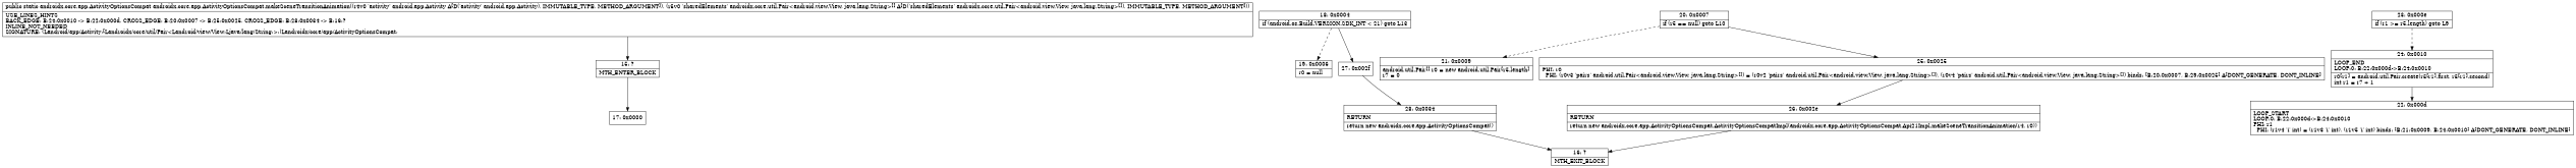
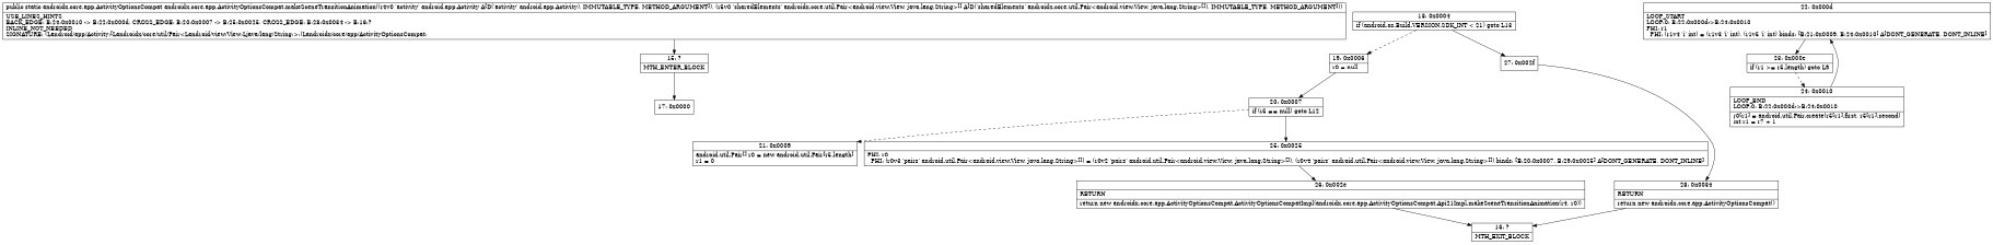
  digraph {
    node [shape=record]
    n1 [label="{15\:\ ?|MTH_ENTER_BLOCK\l}"]
    n2 [label="{17\:\ 0x0000}"]
    n3 [label="{18\:\ 0x0004|if (android.os.Build.VERSION.SDK_INT \< 21) goto L13\l}"]
    n4 [label="{19\:\ 0x0006|r0 = null\l}"]
    n5 [label="{27\:\ 0x002f}"]
-   n6 [label="{20\:\ 0x0007|if (r5 == null) goto L10\l}"]
+   n6 [label="{20\:\ 0x0007|if (r5 == null) goto L12\l}"]
    n7 [label="{28\:\ 0x0034|RETURN\l|return new androidx.core.app.ActivityOptionsCompat()\l}"]
-   n8 [label="{21\:\ 0x0009|android.util.Pair[] r0 = new android.util.Pair[r5.length]\lr7 = 0\l}"]
+   n8 [label="{21\:\ 0x0009|android.util.Pair[] r0 = new android.util.Pair[r5.length]\lr1 = 0\l}"]
    n9 [label="{25\:\ 0x0025|PHI: r0 \l  PHI: (r0v3 'pairs' android.util.Pair\<android.view.View, java.lang.String\>[]) = (r0v2 'pairs' android.util.Pair\<android.view.View, java.lang.String\>[]), (r0v4 'pairs' android.util.Pair\<android.view.View, java.lang.String\>[]) binds: [B:20:0x0007, B:29:0x0025] A[DONT_GENERATE, DONT_INLINE]\l}"]
    n10 [label="{26\:\ 0x002e|RETURN\l|return new androidx.core.app.ActivityOptionsCompat.ActivityOptionsCompatImpl(androidx.core.app.ActivityOptionsCompat.Api21Impl.makeSceneTransitionAnimation(r4, r0))\l}"]
    n11 [label="{22\:\ 0x000d|LOOP_START\lLOOP:0: B:22:0x000d\-\>B:24:0x0010\lPHI: r1 \l  PHI: (r1v4 'i' int) = (r1v3 'i' int), (r1v5 'i' int) binds: [B:21:0x0009, B:24:0x0010] A[DONT_GENERATE, DONT_INLINE]\l}"]
    n12 [label="{23\:\ 0x000e|if (r1 \>= r5.length) goto L9\l}"]
    n13 [label="{24\:\ 0x0010|LOOP_END\lLOOP:0: B:22:0x000d\-\>B:24:0x0010\l|r0[r1] = android.util.Pair.create(r5[r1].first, r5[r1].second)\lint r1 = r7 + 1\l}"]
    n14 [label="{16\:\ ?|MTH_EXIT_BLOCK\l}"]
    n15 [label="{public static androidx.core.app.ActivityOptionsCompat androidx.core.app.ActivityOptionsCompat.makeSceneTransitionAnimation((r4v0 'activity' android.app.Activity A[D('activity' android.app.Activity), IMMUTABLE_TYPE, METHOD_ARGUMENT]), (r5v0 'sharedElements' androidx.core.util.Pair\<android.view.View, java.lang.String\>[] A[D('sharedElements' androidx.core.util.Pair\<android.view.View, java.lang.String\>[]), IMMUTABLE_TYPE, METHOD_ARGUMENT]))  | USE_LINES_HINTS\lBACK_EDGE: B:24:0x0010 \-\> B:22:0x000d, CROSS_EDGE: B:20:0x0007 \-\> B:25:0x0025, CROSS_EDGE: B:28:0x0034 \-\> B:16:?\lINLINE_NOT_NEEDED\lSIGNATURE: (Landroid\/app\/Activity;[Landroidx\/core\/util\/Pair\<Landroid\/view\/View;Ljava\/lang\/String;\>;)Landroidx\/core\/app\/ActivityOptionsCompat;\l}"]
    n1 -> n2
    n3 -> n4 [style=dashed]
    n3 -> n5
+   n4 -> n6
    n5 -> n7
    n6 -> n8 [style=dashed]
    n6 -> n9
    n7 -> n14
    n9 -> n10
    n10 -> n14
+   n11 -> n12
    n12 -> n13 [style=dashed]
    n13 -> n11
    n15 -> n1
  }
